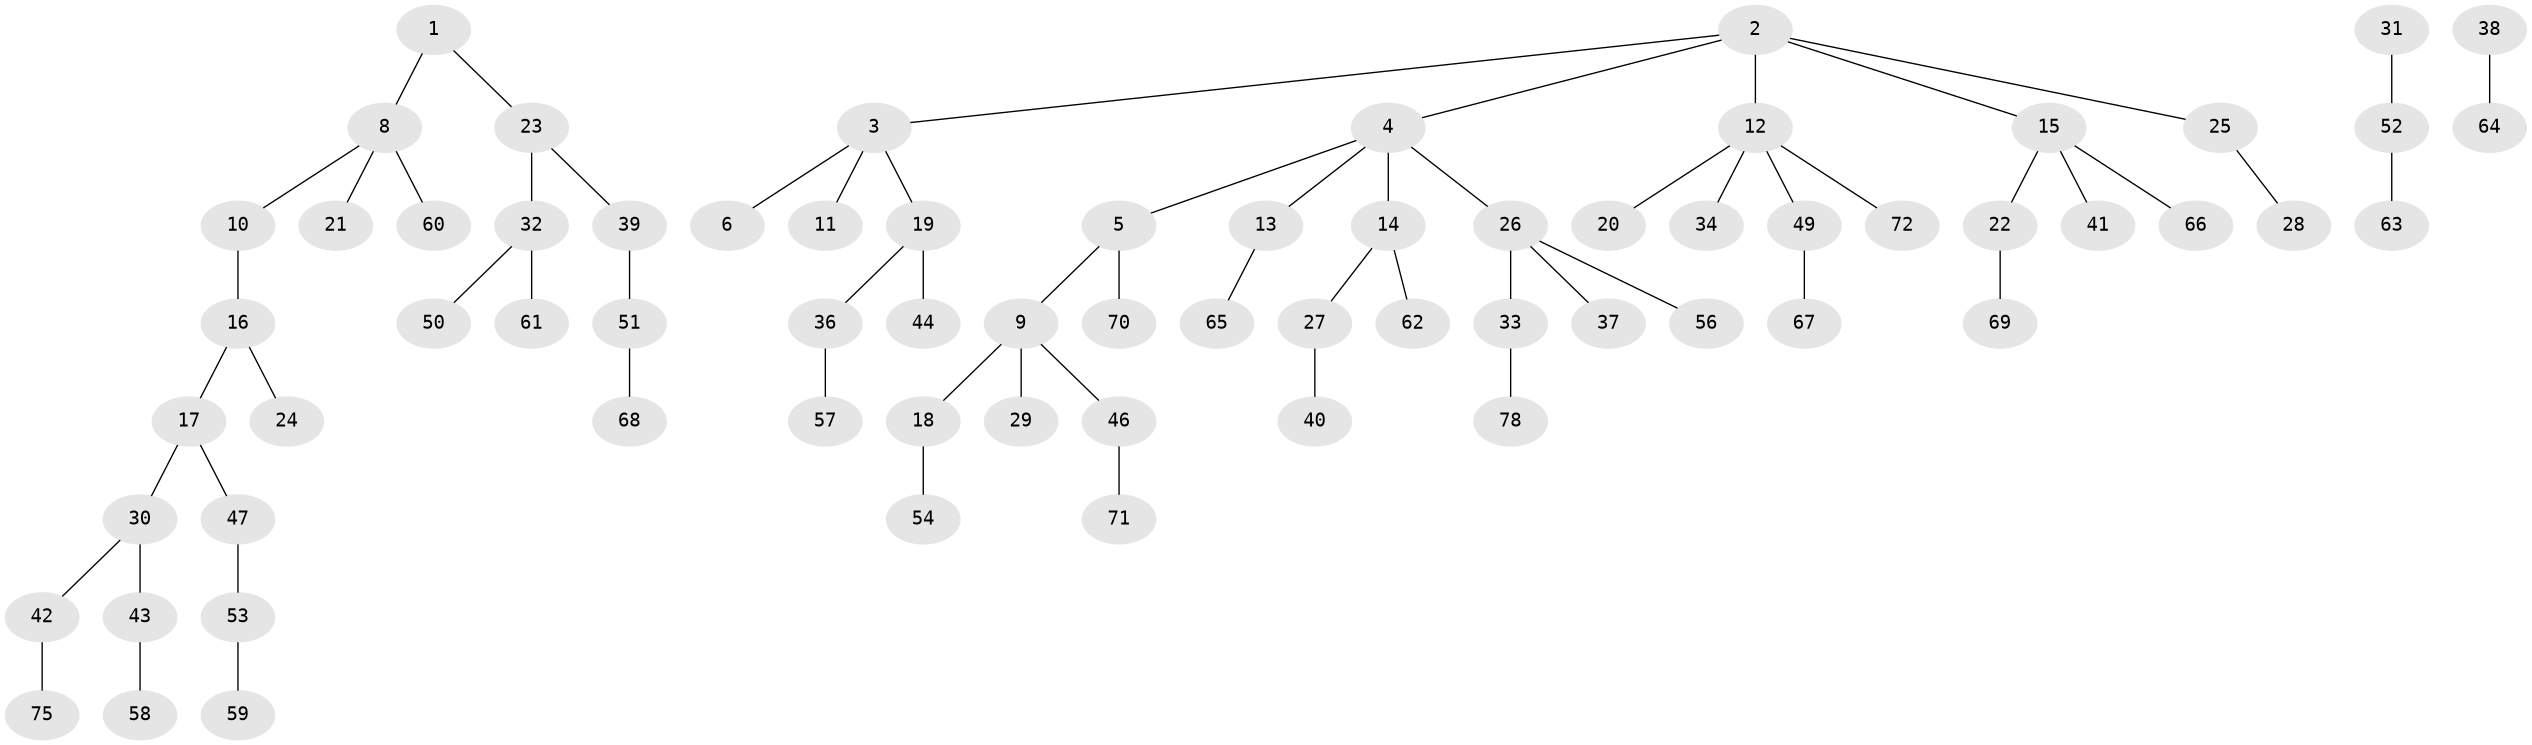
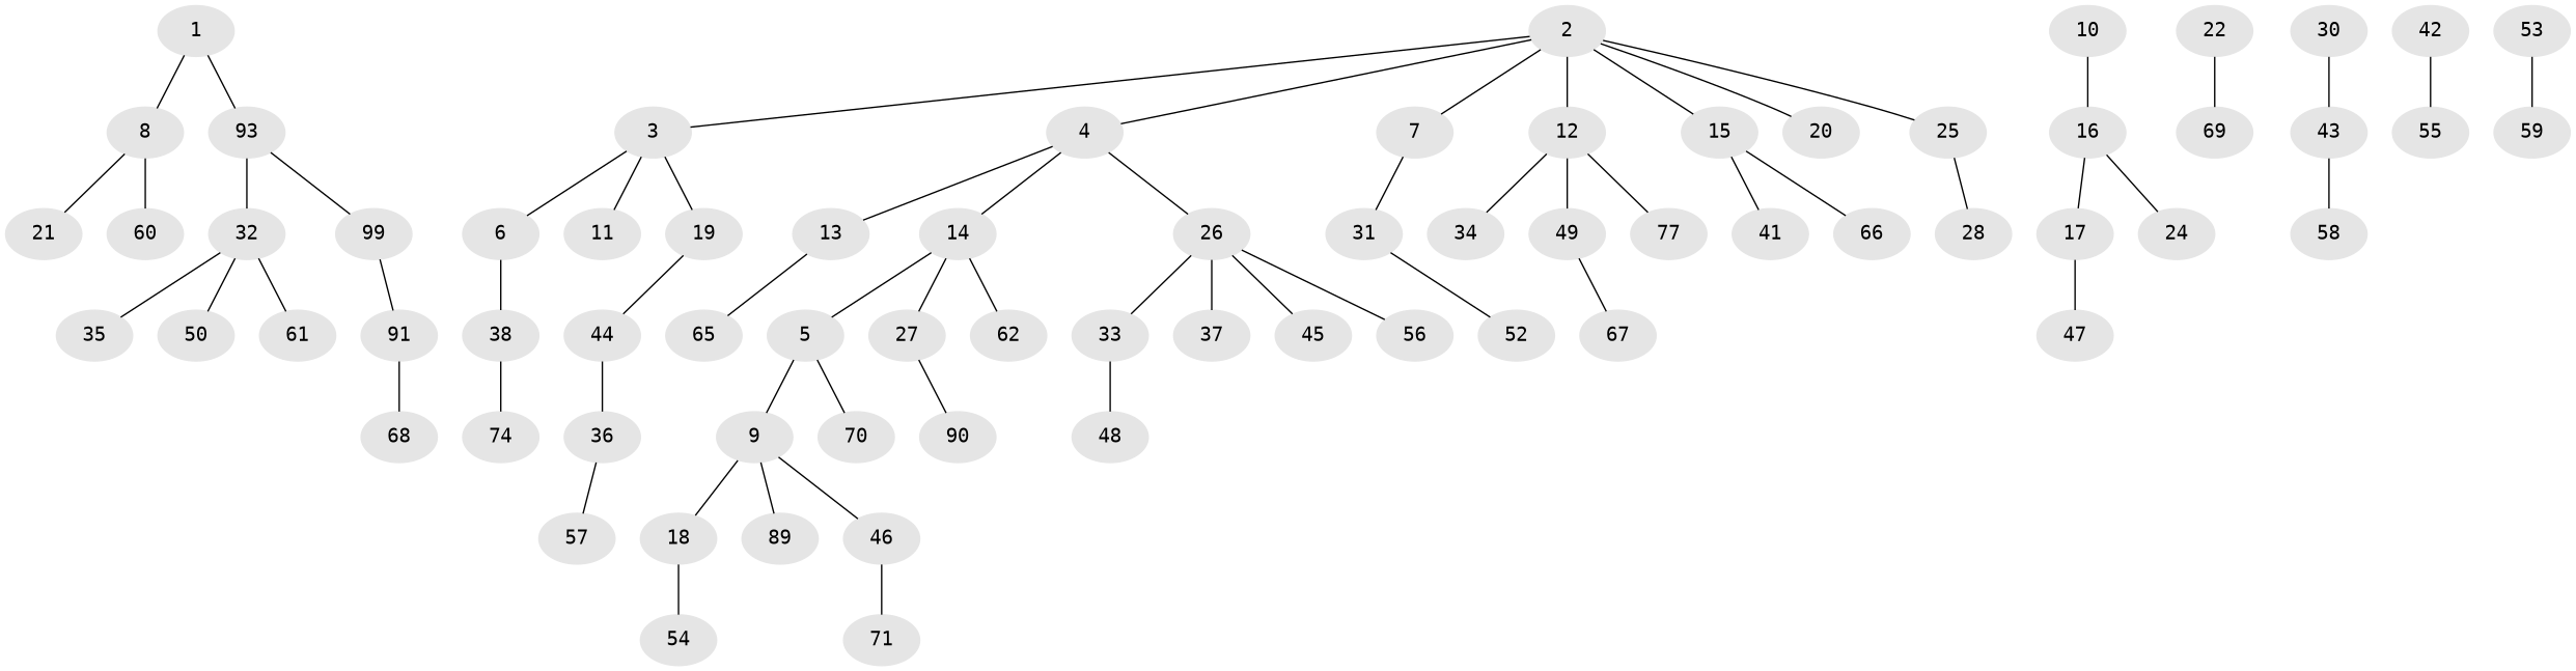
  graph {
    fontname="DejaVu Sans Mono"
    node [color=gray90 fontname="DejaVu Sans Mono" style=filled]
    edge [fontname="DejaVu Sans Mono"]
    1
    8
-   23
+   23 [label=93]
    2
    3
    4
+   7
    12
    15
    20
    25
    10
    21
    60
    32
-   39
+   39 [label=99]
    6
    11
    19
    5
    13
    14
    26
    31
    34
    49
-   72
+   72 [label=77]
    22
    41
    66
    28
    38
    36
    44
    9
    70
    65
    27
    62
    33
    37
+   45
    56
    18
-   29
+   29 [label=89]
    46
-   64
+   64 [label=74]
    52
    16
    54
    71
    17
    24
    67
-   40
+   40 [label=90]
    69
    30
    47
    42
    43
    53
    57
+   35
    50
    61
-   51
-   48 [label=78]
-   63
-   55 [label=75]
+   51 [label=91]
+   48
+   55
    58
    68
    59
    1 -- 8
    1 -- 23
-   8 -- 10
    8 -- 21
    8 -- 60
    23 -- 32
    23 -- 39
    2 -- 3
    2 -- 4
+   2 -- 7
    2 -- 12
    2 -- 15
-   12 -- 20
+   2 -- 20
    2 -- 25
    3 -- 6
    3 -- 11
    3 -- 19
-   4 -- 5
+   14 -- 5
    4 -- 13
    4 -- 14
    4 -- 26
+   7 -- 31
    12 -- 34
    12 -- 49
    12 -- 72
-   15 -- 22
    15 -- 41
    15 -- 66
    25 -- 28
    10 -- 16
+   32 -- 35
    32 -- 50
    32 -- 61
    39 -- 51
-   19 -- 36
+   6 -- 38
+   44 -- 36
    19 -- 44
    5 -- 9
    5 -- 70
    13 -- 65
    14 -- 27
    14 -- 62
    26 -- 33
    26 -- 37
+   26 -- 45
    26 -- 56
    31 -- 52
    49 -- 67
    22 -- 69
    38 -- 64
    36 -- 57
    9 -- 18
    9 -- 29
    9 -- 46
    27 -- 40
    33 -- 48
    18 -- 54
    46 -- 71
-   52 -- 63
    16 -- 17
    16 -- 24
-   17 -- 30
    17 -- 47
-   30 -- 42
    30 -- 43
-   47 -- 53
    42 -- 55
    43 -- 58
    53 -- 59
    51 -- 68
  }
